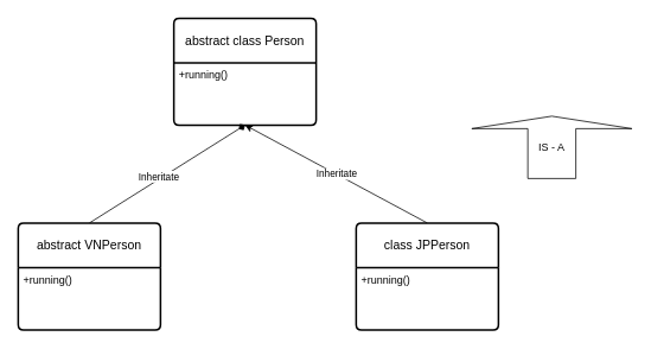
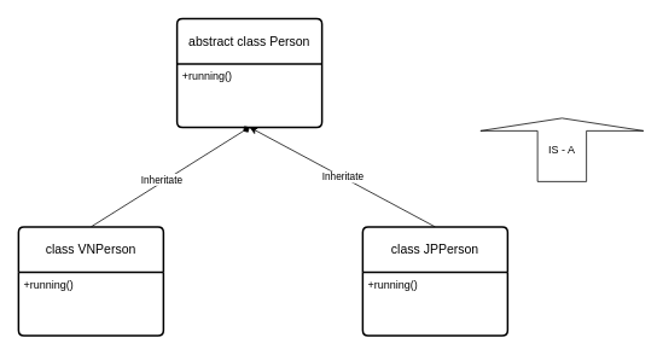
  <mxCell id="0" />
  <mxCell id="1" parent="0" />
  <mxCell id="2" value="abstract class Person" style="swimlane;childLayout=stackLayout;horizontal=1;startSize=50;horizontalStack=0;rounded=1;fontSize=14;fontStyle=0;strokeWidth=2;resizeParent=0;resizeLast=1;shadow=0;dashed=0;align=center;arcSize=4;whiteSpace=wrap;html=1;" vertex="1" parent="1"><mxGeometry x="195" y="20" width="160" height="120" as="geometry" /></mxCell>
  <mxCell id="3" value="+running()" style="align=left;strokeColor=none;fillColor=none;spacingLeft=4;fontSize=12;verticalAlign=top;resizable=0;rotatable=0;part=1;html=1;" vertex="1" parent="2"><mxGeometry y="50" width="160" height="70" as="geometry" /></mxCell>
  <mxCell id="4" style="rounded=0;orthogonalLoop=1;jettySize=auto;html=1;entryX=0.5;entryY=1;entryDx=0;entryDy=0;exitX=0.5;exitY=0;exitDx=0;exitDy=0;endArrow=diamond;" edge="1" parent="1" source="6" target="2"><mxGeometry relative="1" as="geometry" /></mxCell>
  <mxCell id="5" value="Inheritate" style="edgeLabel;html=1;align=center;verticalAlign=middle;resizable=0;points=[];" vertex="1" connectable="0" parent="4"><mxGeometry x="-0.102" y="3" relative="1" as="geometry"><mxPoint as="offset" /></mxGeometry></mxCell>
- <mxCell id="6" value="abstract VNPerson" style="swimlane;childLayout=stackLayout;horizontal=1;startSize=50;horizontalStack=0;rounded=1;fontSize=14;fontStyle=0;strokeWidth=2;resizeParent=0;resizeLast=1;shadow=0;dashed=0;align=center;arcSize=4;whiteSpace=wrap;html=1;" vertex="1" parent="1"><mxGeometry x="20" y="250" width="160" height="120" as="geometry" /></mxCell>
+ <mxCell id="6" value="class VNPerson" style="swimlane;childLayout=stackLayout;horizontal=1;startSize=50;horizontalStack=0;rounded=1;fontSize=14;fontStyle=0;strokeWidth=2;resizeParent=0;resizeLast=1;shadow=0;dashed=0;align=center;arcSize=4;whiteSpace=wrap;html=1;" vertex="1" parent="1"><mxGeometry x="20" y="250" width="160" height="120" as="geometry" /></mxCell>
  <mxCell id="7" value="+running()" style="align=left;strokeColor=none;fillColor=none;spacingLeft=4;fontSize=12;verticalAlign=top;resizable=0;rotatable=0;part=1;html=1;" vertex="1" parent="6"><mxGeometry y="50" width="160" height="70" as="geometry" /></mxCell>
  <mxCell id="8" value="Inheritate" style="rounded=0;orthogonalLoop=1;jettySize=auto;html=1;entryX=0.5;entryY=1;entryDx=0;entryDy=0;exitX=0.5;exitY=0;exitDx=0;exitDy=0;" edge="1" parent="1" source="9" target="3"><mxGeometry relative="1" as="geometry" /></mxCell>
  <mxCell id="9" value="class JPPerson" style="swimlane;childLayout=stackLayout;horizontal=1;startSize=50;horizontalStack=0;rounded=1;fontSize=14;fontStyle=0;strokeWidth=2;resizeParent=0;resizeLast=1;shadow=0;dashed=0;align=center;arcSize=4;whiteSpace=wrap;html=1;" vertex="1" parent="1"><mxGeometry x="400" y="250" width="160" height="120" as="geometry" /></mxCell>
  <mxCell id="10" value="+running()" style="align=left;strokeColor=none;fillColor=none;spacingLeft=4;fontSize=12;verticalAlign=top;resizable=0;rotatable=0;part=1;html=1;" vertex="1" parent="9"><mxGeometry y="50" width="160" height="70" as="geometry" /></mxCell>
  <mxCell id="11" value="IS - A" style="shape=singleArrow;direction=north;whiteSpace=wrap;html=1;" vertex="1" parent="1"><mxGeometry x="530" y="130" width="180" height="70" as="geometry" /></mxCell>
